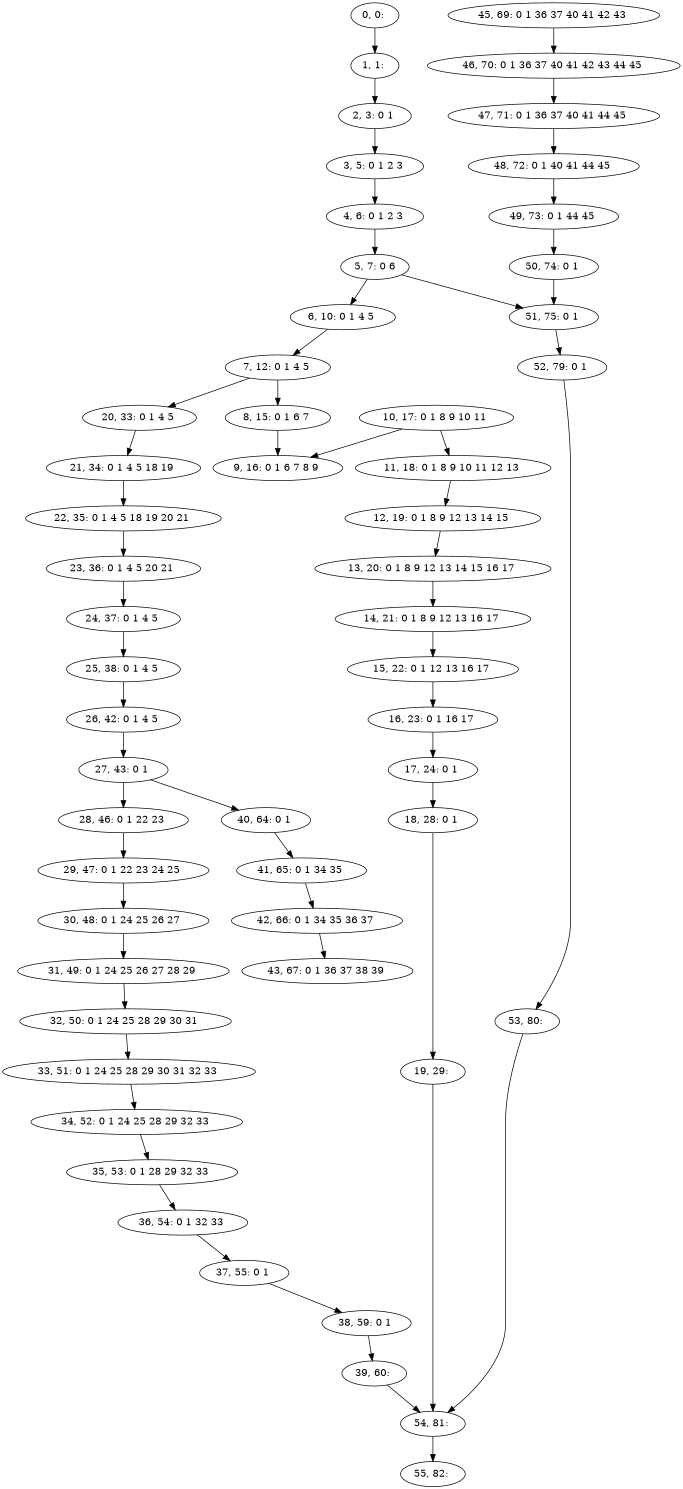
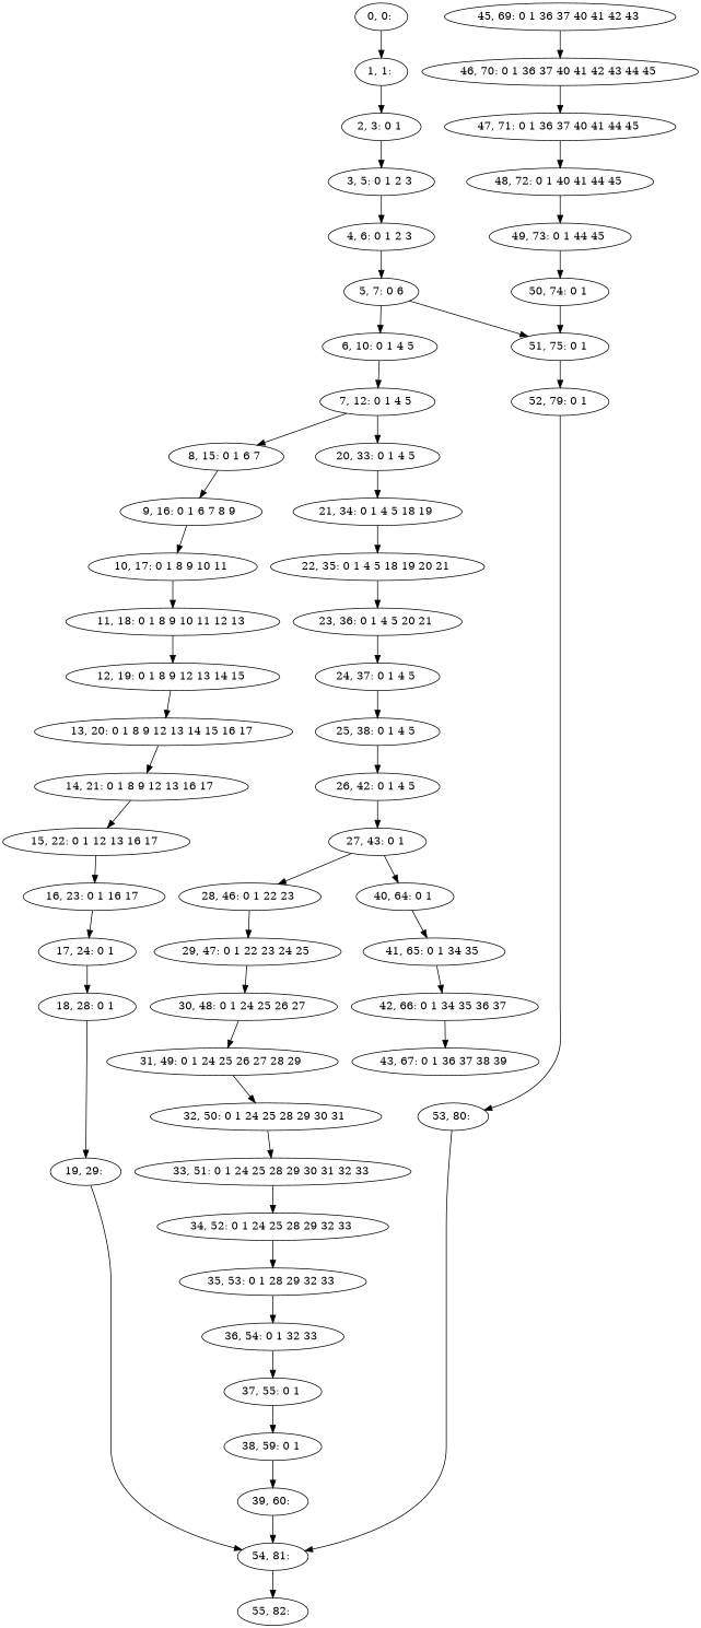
  digraph {
    n1 [label="0, 0: "]
    n2 [label="1, 1: "]
    n3 [label="2, 3: 0 1 "]
    n4 [label="3, 5: 0 1 2 3 "]
    n5 [label="4, 6: 0 1 2 3 "]
    n6 [label="5, 7: 0 6"]
    n7 [label="6, 10: 0 1 4 5 "]
    n8 [label="51, 75: 0 1 "]
    n9 [label="7, 12: 0 1 4 5 "]
    n10 [label="52, 79: 0 1 "]
    n11 [label="8, 15: 0 1 6 7 "]
    n12 [label="20, 33: 0 1 4 5 "]
    n13 [label="9, 16: 0 1 6 7 8 9 "]
    n14 [label="21, 34: 0 1 4 5 18 19 "]
    n15 [label="10, 17: 0 1 8 9 10 11 "]
    n16 [label="11, 18: 0 1 8 9 10 11 12 13 "]
    n17 [label="12, 19: 0 1 8 9 12 13 14 15 "]
    n18 [label="13, 20: 0 1 8 9 12 13 14 15 16 17 "]
    n19 [label="14, 21: 0 1 8 9 12 13 16 17 "]
    n20 [label="15, 22: 0 1 12 13 16 17 "]
    n21 [label="16, 23: 0 1 16 17 "]
    n22 [label="17, 24: 0 1 "]
    n23 [label="18, 28: 0 1 "]
    n24 [label="19, 29: "]
    n25 [label="54, 81: "]
    n26 [label="55, 82: "]
    n27 [label="22, 35: 0 1 4 5 18 19 20 21 "]
    n28 [label="23, 36: 0 1 4 5 20 21 "]
    n29 [label="24, 37: 0 1 4 5 "]
    n30 [label="25, 38: 0 1 4 5 "]
    n31 [label="26, 42: 0 1 4 5 "]
    n32 [label="27, 43: 0 1 "]
    n33 [label="28, 46: 0 1 22 23 "]
    n34 [label="40, 64: 0 1 "]
    n35 [label="29, 47: 0 1 22 23 24 25 "]
    n36 [label="41, 65: 0 1 34 35 "]
    n37 [label="30, 48: 0 1 24 25 26 27 "]
    n38 [label="31, 49: 0 1 24 25 26 27 28 29 "]
    n39 [label="32, 50: 0 1 24 25 28 29 30 31 "]
    n40 [label="33, 51: 0 1 24 25 28 29 30 31 32 33 "]
    n41 [label="34, 52: 0 1 24 25 28 29 32 33 "]
    n42 [label="35, 53: 0 1 28 29 32 33 "]
    n43 [label="36, 54: 0 1 32 33 "]
    n44 [label="37, 55: 0 1 "]
    n45 [label="38, 59: 0 1 "]
    n46 [label="39, 60: "]
    n47 [label="42, 66: 0 1 34 35 36 37 "]
    n48 [label="43, 67: 0 1 36 37 38 39 "]
    n49 [label="45, 69: 0 1 36 37 40 41 42 43 "]
    n50 [label="46, 70: 0 1 36 37 40 41 42 43 44 45 "]
    n51 [label="47, 71: 0 1 36 37 40 41 44 45 "]
    n52 [label="48, 72: 0 1 40 41 44 45 "]
    n53 [label="49, 73: 0 1 44 45 "]
    n54 [label="50, 74: 0 1 "]
    n55 [label="53, 80: "]
    n1 -> n2
    n2 -> n3
    n3 -> n4
    n4 -> n5
    n5 -> n6
    n6 -> n7
    n6 -> n8
    n7 -> n9
    n8 -> n10
    n9 -> n11
    n9 -> n12
    n10 -> n55
    n11 -> n13
    n12 -> n14
-   n15 -> n13
+   n13 -> n15
    n14 -> n27
    n15 -> n16
    n16 -> n17
    n17 -> n18
    n18 -> n19
    n19 -> n20
    n20 -> n21
    n21 -> n22
    n22 -> n23
    n23 -> n24
    n24 -> n25
    n25 -> n26
    n27 -> n28
    n28 -> n29
    n29 -> n30
    n30 -> n31
    n31 -> n32
    n32 -> n33
    n32 -> n34
    n33 -> n35
    n34 -> n36
    n35 -> n37
    n36 -> n47
    n37 -> n38
    n38 -> n39
    n39 -> n40
    n40 -> n41
    n41 -> n42
    n42 -> n43
    n43 -> n44
    n44 -> n45
    n45 -> n46
    n46 -> n25
    n47 -> n48
    n49 -> n50
    n50 -> n51
    n51 -> n52
    n52 -> n53
    n53 -> n54
    n54 -> n8
    n55 -> n25
  }
